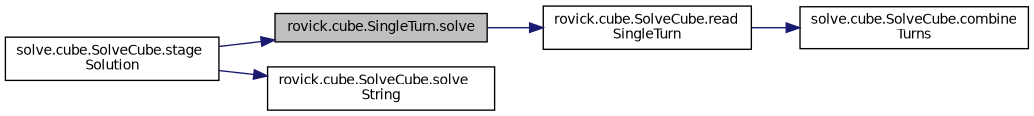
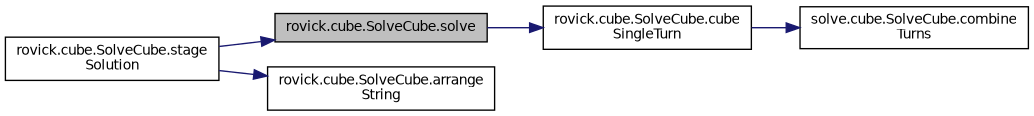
  digraph {
    rankdir=LR
    node [color=black fillcolor=white fontname=Helvetica fontsize=10 shape=record style=filled]
    edge [color=midnightblue fontname=Helvetica fontsize=10 labelfontname=Helvetica labelfontsize=10 style=solid]
-   n1 [fillcolor=grey75 fontcolor=black height=0.2 label="rovick.cube.SingleTurn.solve" width=0.4]
-   n2 [height=0.2 label="rovick.cube.SolveCube.read\lSingleTurn" width=0.4]
-   n3 [height=0.2 label="solve.cube.SolveCube.stage\lSolution" width=0.4]
-   n4 [height=0.2 label="rovick.cube.SolveCube.solve\lString" width=0.4]
+   n1 [fillcolor=grey75 fontcolor=black height=0.2 label="rovick.cube.SolveCube.solve" width=0.4]
+   n2 [height=0.2 label="rovick.cube.SolveCube.cube\lSingleTurn" width=0.4]
+   n3 [height=0.2 label="rovick.cube.SolveCube.stage\lSolution" width=0.4]
+   n4 [height=0.2 label="rovick.cube.SolveCube.arrange\lString" width=0.4]
    n5 [height=0.2 label="solve.cube.SolveCube.combine\lTurns" width=0.4]
    n1 -> n2
    n2 -> n5
    n3 -> n1
    n3 -> n4
  }
